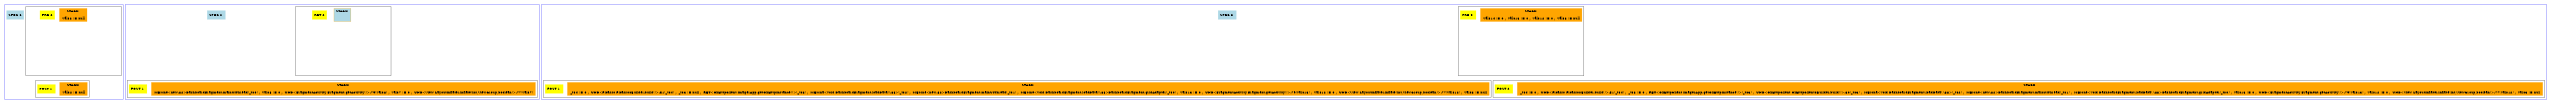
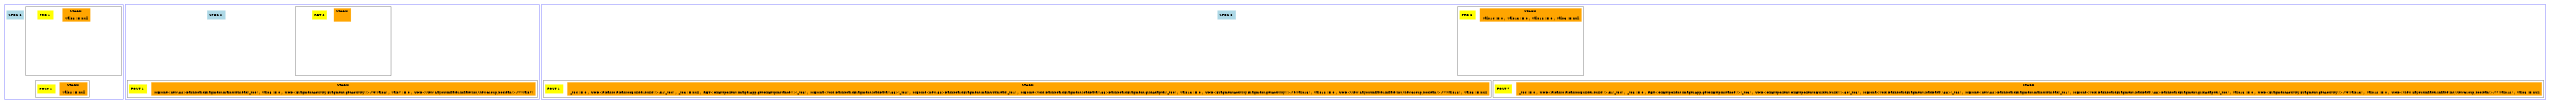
  digraph {
    compound=true
    node [shape=box style=invis]
    edge [style=invis]
    n1 [color=orange label="STACK \n\n val$2 != null" style=filled]
    inv_11
    inv_12
    inv_13
    inv_14
    inv_111
    inv_1111
    inv_122
    inv_1222
    inv_133
    inv_1333
    inv_144
    inv_1444
-   n14 [color=yellow label="PRE 2" style=filled]
+   n14 [color=yellow label="PRE 1 " style=filled]
    n15 [color=orange label="STACK \n\n val$2 != null" style=filled]
    n16 [color=yellow label="POST 1 " style=filled]
    n17 [color=lightblue label="SPEC 6" style=filled]
-   n18 [color=orange label="STACK \n\n " style=filled fillcolor=lightblue]
+   n18 [color=orange label="STACK \n\n " style=filled]
    inv_21
    inv_22
    inv_23
    inv_24
    inv_211
    inv_2111
    inv_222
    inv_2222
    inv_233
    inv_2333
    inv_244
    inv_2444
    n31 [color=yellow label="RET 2" style=filled]
    n32 [color=orange label="STACK \n\n MEMne<new:82>DashboardFragment.mainUIThread(_t$0) ;  val$8 != 0 ;  UND<FragmentActivity Fragment.getActivity()>:79(val$8) ;  val$7 != 0 ;  UND<View LayoutInflater.inflate(int,ViewGroup,boolean)>:77(val$7)" style=filled]
    n33 [color=yellow label="POST 1 " style=filled]
    n34 [color=lightblue label="SPEC 2 " style=filled]
    n35 [color=orange label="STACK \n\n val$14 != 0 ;  val$13 != 0 ;  val$12 != 0 ;  val$3 != null" style=filled]
    inv_31
    inv_32
    inv_33
    inv_34
    inv_311
    inv_3111
    inv_322
    inv_3222
    inv_333
    inv_3333
    inv_344
    inv_3444
    n48 [color=yellow label="PRE 3 " style=filled]
    n49 [color=orange label="STACK \n\n _t$4 != 0 ;  UND<Picasso Picasso$Builder.build()>:51(_t$4) ;  _t$3 != null ;  RET<OkHttpClient ImagerApp.getOkHttpInstance()>(_t$3) ;  MEMna<void DashboardFragment.loadData():88>(_t$2) ;  MEMne<new:82>DashboardFragment.mainUIThread(_t$1) ;  MEMne<void DashboardFragment.loadData():88>DashboardFragment.gridAdapter(_t$0) ;  val$13 != 0 ;  UND<FragmentActivity Fragment.getActivity()>:79(val$13) ;  val$12 != 0 ;  UND<View LayoutInflater.inflate(int,ViewGroup,boolean)>:77(val$12) ;  val$3 != null" style=filled]
    n50 [color=yellow label="POST 1 " style=filled]
    n51 [color=orange label="STACK \n\n _t$4 != 0 ;  UND<Picasso Picasso$Builder.build()>:51(_t$4) ;  _t$3 != 0 ;  RET<OkHttpClient ImagerApp.getOkHttpInstance()>(_t$3) ;  UND<OkHttpClient OkHttpClient$Builder.build()>:30(_t$3) ;  MEMna<void DashboardFragment.loadData():88>(_t$2) ;  MEMne<new:82>DashboardFragment.mainUIThread(_t$1) ;  MEMne<void DashboardFragment.loadData():88>DashboardFragment.gridAdapter(_t$0) ;  val$13 != 0 ;  UND<FragmentActivity Fragment.getActivity()>:79(val$13) ;  val$12 != 0 ;  UND<View LayoutInflater.inflate(int,ViewGroup,boolean)>:77(val$12) ;  val$3 != null" style=filled]
-   n52 [color=yellow label="POST 2 " style=filled]
+   n52 [color=yellow label="POST 7" style=filled]
    n53 [color=lightblue label="SPEC 3 " style=filled]
    subgraph cluster_1 {
      color=blue
      n17
      subgraph cluster_2 {
        color=black
        n14
        subgraph sub_3 {
          color=black
          n1
          inv_11
          inv_12
          inv_13
          inv_14
          inv_111
          inv_1111
          inv_122
          inv_1222
          inv_133
          inv_1333
          inv_144
          inv_1444
        }
      }
      subgraph cluster_4 {
        color=black
        n16
        subgraph sub_5 {
          color=black
          n15
        }
      }
    }
    subgraph cluster_6 {
      color=blue
      n34
      subgraph cluster_7 {
        color=black
        n31
        subgraph sub_8 {
          color=black
          n18
          inv_21
          inv_22
          inv_23
          inv_24
          inv_211
          inv_2111
          inv_222
          inv_2222
          inv_233
          inv_2333
          inv_244
          inv_2444
        }
      }
      subgraph cluster_9 {
        color=black
        n33
        subgraph sub_10 {
          color=black
          n32
        }
      }
    }
    subgraph cluster_11 {
      color=blue
      n53
      subgraph cluster_12 {
        color=black
        n48
        subgraph sub_13 {
          color=black
          n35
          inv_31
          inv_32
          inv_33
          inv_34
          inv_311
          inv_3111
          inv_322
          inv_3222
          inv_333
          inv_3333
          inv_344
          inv_3444
        }
      }
      subgraph cluster_14 {
        color=black
        n50
        subgraph sub_15 {
          color=black
          n49
        }
      }
      subgraph cluster_16 {
        color=black
        n52
        subgraph sub_17 {
          color=black
          n51
        }
      }
    }
    n1 -> inv_11
    n1 -> inv_12
    n1 -> inv_13
    n1 -> inv_14
    inv_11 -> inv_111
    inv_12 -> inv_122
    inv_13 -> inv_133
    inv_14 -> inv_144
    inv_111 -> inv_1111
    inv_1111 -> n15
    inv_122 -> inv_1222
    inv_1222 -> n15
    inv_133 -> inv_1333
    inv_1333 -> n15
    inv_144 -> inv_1444
    inv_1444 -> n15
    n18 -> inv_21
    n18 -> inv_22
    n18 -> inv_23
    n18 -> inv_24
    inv_21 -> inv_211
    inv_22 -> inv_222
    inv_23 -> inv_233
    inv_24 -> inv_244
    inv_211 -> inv_2111
    inv_2111 -> n32
    inv_222 -> inv_2222
    inv_2222 -> n32
    inv_233 -> inv_2333
    inv_2333 -> n32
    inv_244 -> inv_2444
    inv_2444 -> n32
    n35 -> inv_31
    n35 -> inv_32
    n35 -> inv_33
    n35 -> inv_34
    inv_31 -> inv_311
    inv_32 -> inv_322
    inv_33 -> inv_333
    inv_34 -> inv_344
    inv_311 -> inv_3111
    inv_3111 -> n49
    inv_3111 -> n51
    inv_322 -> inv_3222
    inv_3222 -> n49
    inv_3222 -> n51
    inv_333 -> inv_3333
    inv_3333 -> n49
    inv_3333 -> n51
    inv_344 -> inv_3444
    inv_3444 -> n49
    inv_3444 -> n51
  }
